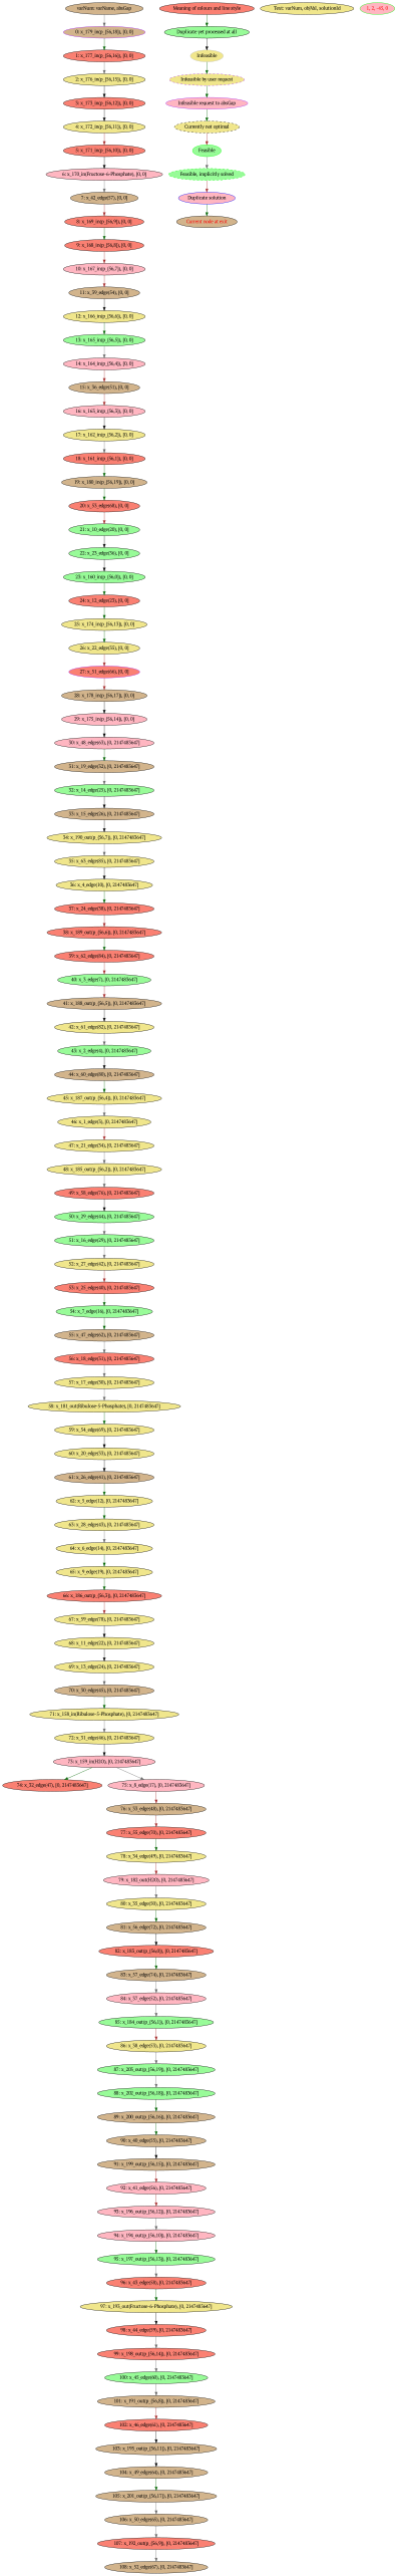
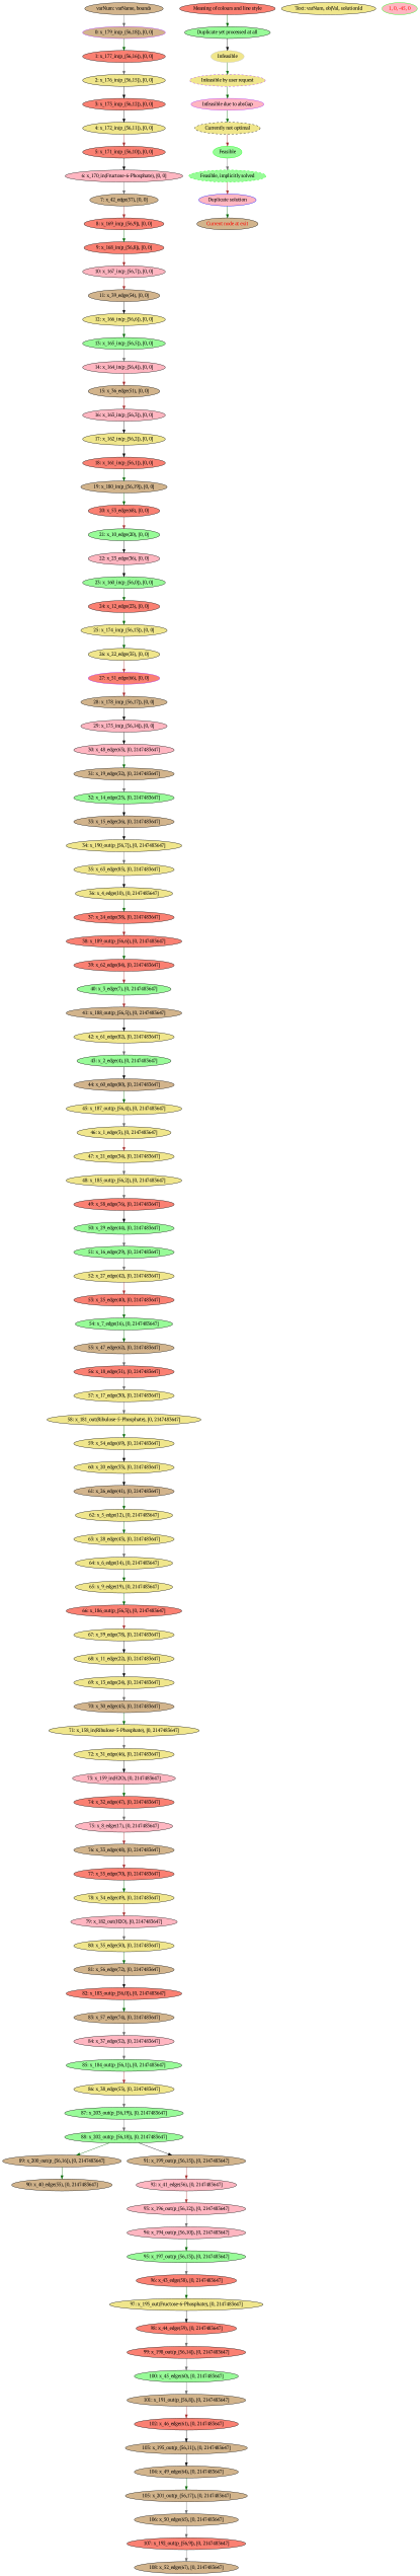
  digraph {
    fontname="PT Serif"
    node [fillcolor=khaki fontname="PT Serif" style=filled]
    edge [color=gray40 fontname="PT Serif"]
-   n1 [fillcolor=tan label="varNum: varName, absGap"]
+   n1 [fillcolor=tan label="varNum: varName, bounds"]
    n2 [color=purple fillcolor=tan label="0: x_179_in(p_{56,18}), [0, 0]"]
    n3 [fillcolor=salmon label="1: x_177_in(p_{56,16}), [0, 0]"]
    n4 [label="2: x_176_in(p_{56,15}), [0, 0]"]
    n5 [fillcolor=salmon label="3: x_173_in(p_{56,12}), [0, 0]"]
    n6 [label="4: x_172_in(p_{56,11}), [0, 0]"]
    n7 [fillcolor=salmon label="5: x_171_in(p_{56,10}), [0, 0]"]
    n8 [fillcolor=lightpink label="6: x_170_in(Fructose-6-Phosphate), [0, 0]"]
    n9 [fillcolor=tan label="7: x_42_edge(57), [0, 0]"]
    n10 [fillcolor=salmon label="8: x_169_in(p_{56,9}), [0, 0]"]
    n11 [fillcolor=salmon label="9: x_168_in(p_{56,8}), [0, 0]"]
    n12 [fillcolor=lightpink label="10: x_167_in(p_{56,7}), [0, 0]"]
    n13 [fillcolor=tan label="11: x_39_edge(54), [0, 0]"]
    n14 [label="12: x_166_in(p_{56,6}), [0, 0]"]
    n15 [fillcolor=palegreen label="13: x_165_in(p_{56,5}), [0, 0]"]
    n16 [fillcolor=lightpink label="14: x_164_in(p_{56,4}), [0, 0]"]
    n17 [fillcolor=tan label="15: x_36_edge(51), [0, 0]"]
    n18 [fillcolor=lightpink label="16: x_163_in(p_{56,3}), [0, 0]"]
    n19 [label="17: x_162_in(p_{56,2}), [0, 0]"]
    n20 [fillcolor=salmon label="18: x_161_in(p_{56,1}), [0, 0]"]
    n21 [fillcolor=tan label="19: x_180_in(p_{56,19}), [0, 0]"]
    n22 [fillcolor=salmon label="20: x_53_edge(68), [0, 0]"]
    n23 [fillcolor=palegreen label="21: x_10_edge(20), [0, 0]"]
-   n24 [fillcolor=palegreen label="22: x_23_edge(36), [0, 0]"]
+   n24 [fillcolor=lightpink label="22: x_23_edge(36), [0, 0]"]
    n25 [fillcolor=palegreen label="23: x_160_in(p_{56,0}), [0, 0]"]
    n26 [fillcolor=salmon label="24: x_12_edge(23), [0, 0]"]
    n27 [label="25: x_174_in(p_{56,13}), [0, 0]"]
    n28 [label="26: x_22_edge(35), [0, 0]"]
    n29 [color=purple fillcolor=salmon label="27: x_51_edge(66), [0, 0]"]
    n30 [fillcolor=tan label="28: x_178_in(p_{56,17}), [0, 0]"]
    n31 [fillcolor=lightpink label="29: x_175_in(p_{56,14}), [0, 0]"]
    n32 [fillcolor=lightpink label="30: x_48_edge(63), [0, 2147483647]"]
    n33 [fillcolor=tan label="31: x_19_edge(32), [0, 2147483647]"]
    n34 [fillcolor=palegreen label="32: x_14_edge(25), [0, 2147483647]"]
    n35 [fillcolor=tan label="33: x_15_edge(26), [0, 2147483647]"]
    n36 [label="34: x_190_out(p_{56,7}), [0, 2147483647]"]
    n37 [label="35: x_63_edge(85), [0, 2147483647]"]
    n38 [label="36: x_4_edge(10), [0, 2147483647]"]
    n39 [fillcolor=salmon label="37: x_24_edge(38), [0, 2147483647]"]
    n40 [fillcolor=salmon label="38: x_189_out(p_{56,6}), [0, 2147483647]"]
    n41 [fillcolor=salmon label="39: x_62_edge(84), [0, 2147483647]"]
    n42 [fillcolor=palegreen label="40: x_3_edge(7), [0, 2147483647]"]
    n43 [fillcolor=tan label="41: x_188_out(p_{56,5}), [0, 2147483647]"]
    n44 [label="42: x_61_edge(82), [0, 2147483647]"]
    n45 [fillcolor=palegreen label="43: x_2_edge(4), [0, 2147483647]"]
    n46 [fillcolor=tan label="44: x_60_edge(80), [0, 2147483647]"]
    n47 [label="45: x_187_out(p_{56,4}), [0, 2147483647]"]
    n48 [label="46: x_1_edge(3), [0, 2147483647]"]
    n49 [label="47: x_21_edge(34), [0, 2147483647]"]
    n50 [label="48: x_185_out(p_{56,2}), [0, 2147483647]"]
    n51 [fillcolor=salmon label="49: x_58_edge(76), [0, 2147483647]"]
    n52 [fillcolor=palegreen label="50: x_29_edge(44), [0, 2147483647]"]
    n53 [fillcolor=palegreen label="51: x_16_edge(29), [0, 2147483647]"]
    n54 [label="52: x_27_edge(42), [0, 2147483647]"]
    n55 [fillcolor=salmon label="53: x_25_edge(40), [0, 2147483647]"]
    n56 [fillcolor=palegreen label="54: x_7_edge(16), [0, 2147483647]"]
    n57 [fillcolor=tan label="55: x_47_edge(62), [0, 2147483647]"]
    n58 [fillcolor=salmon label="56: x_18_edge(31), [0, 2147483647]"]
    n59 [label="57: x_17_edge(30), [0, 2147483647]"]
    n60 [label="58: x_181_out(Ribulose-5-Phosphate), [0, 2147483647]"]
    n61 [label="59: x_54_edge(69), [0, 2147483647]"]
    n62 [label="60: x_20_edge(33), [0, 2147483647]"]
    n63 [fillcolor=tan label="61: x_26_edge(41), [0, 2147483647]"]
    n64 [label="62: x_5_edge(12), [0, 2147483647]"]
    n65 [label="63: x_28_edge(43), [0, 2147483647]"]
    n66 [label="64: x_6_edge(14), [0, 2147483647]"]
    n67 [label="65: x_9_edge(19), [0, 2147483647]"]
    n68 [fillcolor=salmon label="66: x_186_out(p_{56,3}), [0, 2147483647]"]
    n69 [label="67: x_59_edge(78), [0, 2147483647]"]
    n70 [label="68: x_11_edge(22), [0, 2147483647]"]
    n71 [label="69: x_13_edge(24), [0, 2147483647]"]
    n72 [fillcolor=tan label="70: x_30_edge(45), [0, 2147483647]"]
    n73 [label="71: x_158_in(Ribulose-5-Phosphate), [0, 2147483647]"]
    n74 [label="72: x_31_edge(46), [0, 2147483647]"]
    n75 [fillcolor=lightpink label="73: x_159_in(H2O), [0, 2147483647]"]
    n76 [fillcolor=salmon label="74: x_32_edge(47), [0, 2147483647]"]
    n77 [fillcolor=lightpink label="75: x_8_edge(17), [0, 2147483647]"]
    n78 [fillcolor=tan label="76: x_33_edge(48), [0, 2147483647]"]
    n79 [fillcolor=salmon label="77: x_55_edge(70), [0, 2147483647]"]
    n80 [label="78: x_34_edge(49), [0, 2147483647]"]
    n81 [fillcolor=lightpink label="79: x_182_out(H2O), [0, 2147483647]"]
    n82 [label="80: x_35_edge(50), [0, 2147483647]"]
    n83 [fillcolor=tan label="81: x_56_edge(72), [0, 2147483647]"]
    n84 [fillcolor=salmon label="82: x_183_out(p_{56,0}), [0, 2147483647]"]
    n85 [fillcolor=tan label="83: x_57_edge(74), [0, 2147483647]"]
    n86 [fillcolor=lightpink label="84: x_37_edge(52), [0, 2147483647]"]
    n87 [fillcolor=palegreen label="85: x_184_out(p_{56,1}), [0, 2147483647]"]
    n88 [label="86: x_38_edge(53), [0, 2147483647]"]
    n89 [fillcolor=palegreen label="87: x_203_out(p_{56,19}), [0, 2147483647]"]
    n90 [fillcolor=palegreen label="88: x_202_out(p_{56,18}), [0, 2147483647]"]
    n91 [fillcolor=tan label="89: x_200_out(p_{56,16}), [0, 2147483647]"]
    n92 [fillcolor=tan label="90: x_40_edge(55), [0, 2147483647]"]
    n93 [fillcolor=tan label="91: x_199_out(p_{56,15}), [0, 2147483647]"]
    n94 [fillcolor=lightpink label="92: x_41_edge(56), [0, 2147483647]"]
    n95 [fillcolor=lightpink label="93: x_196_out(p_{56,12}), [0, 2147483647]"]
    n96 [fillcolor=lightpink label="94: x_194_out(p_{56,10}), [0, 2147483647]"]
    n97 [fillcolor=palegreen label="95: x_197_out(p_{56,13}), [0, 2147483647]"]
    n98 [fillcolor=salmon label="96: x_43_edge(58), [0, 2147483647]"]
    n99 [label="97: x_193_out(Fructose-6-Phosphate), [0, 2147483647]"]
    n100 [fillcolor=salmon label="98: x_44_edge(59), [0, 2147483647]"]
    n101 [fillcolor=salmon label="99: x_198_out(p_{56,14}), [0, 2147483647]"]
    n102 [fillcolor=palegreen label="100: x_45_edge(60), [0, 2147483647]"]
    n103 [fillcolor=tan label="101: x_191_out(p_{56,8}), [0, 2147483647]"]
    n104 [fillcolor=salmon label="102: x_46_edge(61), [0, 2147483647]"]
    n105 [fillcolor=tan label="103: x_195_out(p_{56,11}), [0, 2147483647]"]
    n106 [fillcolor=tan label="104: x_49_edge(64), [0, 2147483647]"]
    n107 [fillcolor=tan label="105: x_201_out(p_{56,17}), [0, 2147483647]"]
    n108 [fillcolor=tan label="106: x_50_edge(65), [0, 2147483647]"]
    n109 [fillcolor=salmon label="107: x_192_out(p_{56,9}), [0, 2147483647]"]
    n110 [fillcolor=tan label="108: x_52_edge(67), [0, 2147483647]"]
    n111 [fillcolor=salmon label="Meaning of colours and line style"]
    n112 [fillcolor=palegreen label="Duplicate yet processed at all"]
    n113 [color=gray label=Infeasible]
    n114 [color=purple label="Infeasible by user request" style="dashed,filled"]
-   n115 [color=purple fillcolor=lightpink label="Infeasible request to absGap"]
+   n115 [color=purple fillcolor=lightpink label="Infeasible due to absGap"]
    n116 [label="Currently not optimal" style="dashed,filled"]
    n117 [color=green fillcolor=palegreen label=Feasible]
    n118 [color=green fillcolor=palegreen label="Feasible, implicitly solved" style="dashed,filled"]
    n119 [color=blue fillcolor=lightpink label="Duplicate solution"]
    n120 [fillcolor=tan fontcolor=red label="Current node at exit"]
    n121 [label="Text: varNum, objVal, solutionId"]
-   n122 [color=green fillcolor=lightpink fontcolor=red label="1, 2, -45, 0"]
+   n122 [color=green fillcolor=lightpink fontcolor=red label="1, 0, -45, 0"]
    n1 -> n2
    n2 -> n3 [color=darkgreen]
    n3 -> n4
    n4 -> n5 [color=black]
    n5 -> n6 [color=black]
    n6 -> n7 [color=brown]
    n7 -> n8 [color=black]
    n8 -> n9
    n9 -> n10 [color=brown]
    n10 -> n11 [color=darkgreen]
    n11 -> n12 [color=brown]
    n12 -> n13 [color=brown]
    n13 -> n14 [color=black]
    n14 -> n15 [color=darkgreen]
    n15 -> n16
    n16 -> n17 [color=brown]
    n17 -> n18 [color=brown]
    n18 -> n19 [color=black]
-   n19 -> n20
+   n19 -> n20 [color=black]
    n20 -> n21 [color=darkgreen]
    n21 -> n22 [color=darkgreen]
    n22 -> n23 [color=brown]
    n23 -> n24 [color=black]
    n24 -> n25 [color=black]
    n25 -> n26 [color=darkgreen]
    n26 -> n27 [color=darkgreen]
    n27 -> n28 [color=darkgreen]
    n28 -> n29 [color=brown]
    n29 -> n30 [color=brown]
    n30 -> n31 [color=black]
    n31 -> n32 [color=black]
    n32 -> n33 [color=darkgreen]
    n33 -> n34
    n34 -> n35 [color=black]
    n35 -> n36 [color=black]
    n36 -> n37
    n37 -> n38 [color=black]
    n38 -> n39 [color=darkgreen]
    n39 -> n40 [color=brown]
    n40 -> n41 [color=darkgreen]
    n41 -> n42 [color=brown]
    n42 -> n43 [color=brown]
    n43 -> n44 [color=black]
    n44 -> n45
    n45 -> n46 [color=black]
    n46 -> n47 [color=darkgreen]
    n47 -> n48
    n48 -> n49 [color=brown]
    n49 -> n50
    n50 -> n51
    n51 -> n52 [color=black]
    n52 -> n53
    n53 -> n54
    n54 -> n55 [color=brown]
    n55 -> n56 [color=darkgreen]
    n56 -> n57 [color=darkgreen]
    n57 -> n58
    n58 -> n59
    n59 -> n60
    n60 -> n61 [color=darkgreen]
    n61 -> n62 [color=black]
    n62 -> n63 [color=black]
    n63 -> n64 [color=darkgreen]
    n64 -> n65 [color=darkgreen]
    n65 -> n66
    n66 -> n67 [color=darkgreen]
    n67 -> n68 [color=darkgreen]
    n68 -> n69 [color=brown]
    n69 -> n70 [color=black]
    n70 -> n71 [color=black]
    n71 -> n72
    n72 -> n73 [color=darkgreen]
    n73 -> n74
    n74 -> n75 [color=black]
    n75 -> n76 [color=darkgreen]
-   n75 -> n77
+   n76 -> n77
    n77 -> n78 [color=brown]
    n78 -> n79 [color=brown]
    n79 -> n80 [color=darkgreen]
    n80 -> n81 [color=brown]
    n81 -> n82
    n82 -> n83 [color=darkgreen]
    n83 -> n84 [color=black]
    n84 -> n85 [color=darkgreen]
    n85 -> n86
    n86 -> n87
    n87 -> n88 [color=brown]
    n88 -> n89
    n89 -> n90
    n90 -> n91 [color=darkgreen]
    n91 -> n92 [color=darkgreen]
-   n92 -> n93 [color=black]
+   n90 -> n93 [color=black]
    n93 -> n94 [color=brown]
    n94 -> n95 [color=brown]
    n95 -> n96
    n96 -> n97 [color=darkgreen]
    n97 -> n98
    n98 -> n99 [color=darkgreen]
    n99 -> n100 [color=black]
    n100 -> n101
    n101 -> n102
    n102 -> n103
    n103 -> n104 [color=brown]
    n104 -> n105 [color=black]
    n105 -> n106 [color=black]
    n106 -> n107 [color=darkgreen]
    n107 -> n108
    n108 -> n109
    n109 -> n110
    n111 -> n112 [color=darkgreen]
    n112 -> n113 [color=black]
    n113 -> n114 [color=darkgreen]
    n114 -> n115 [color=darkgreen]
    n115 -> n116 [color=darkgreen]
    n116 -> n117 [color=brown]
    n117 -> n118
    n118 -> n119 [color=brown]
    n119 -> n120 [color=darkgreen]
  }
